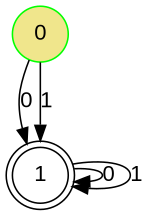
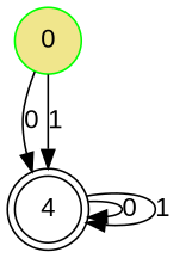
  digraph {
    fontname="Liberation Sans"
    node [style=filled fontname="Liberation Sans"]
    edge [fontname="Liberation Sans"]
    0 [color=green shape=circle fillcolor=khaki]
-   1 [color=black shape=doublecircle fillcolor=white]
+   1 [color=black shape=doublecircle fillcolor=white label=4]
    0 -> 1 [label=0]
    0 -> 1 [label=1]
    1 -> 1 [label=0]
    1 -> 1 [label=1]
  }
